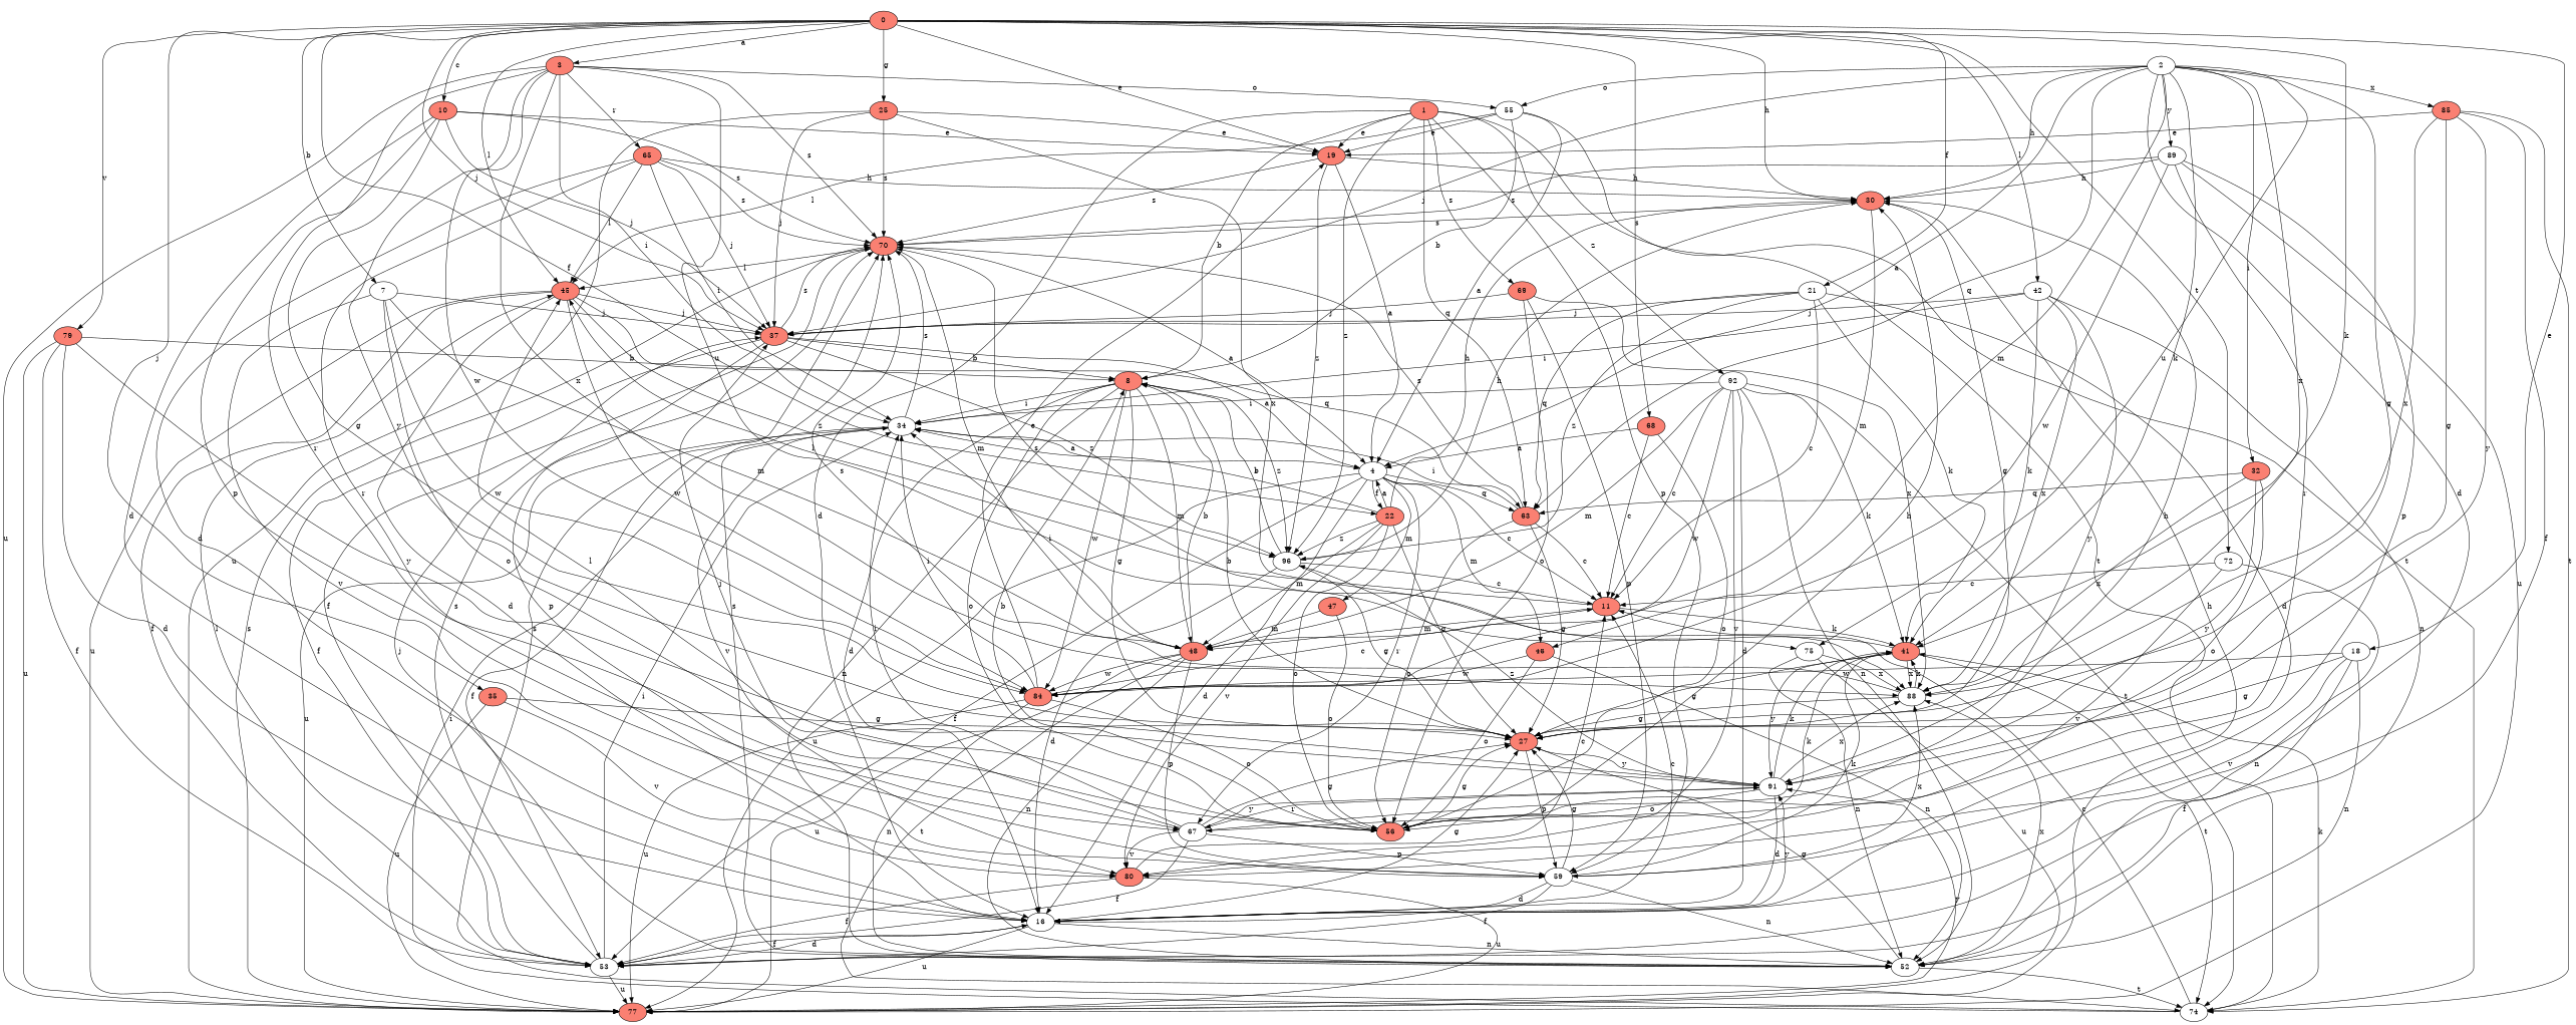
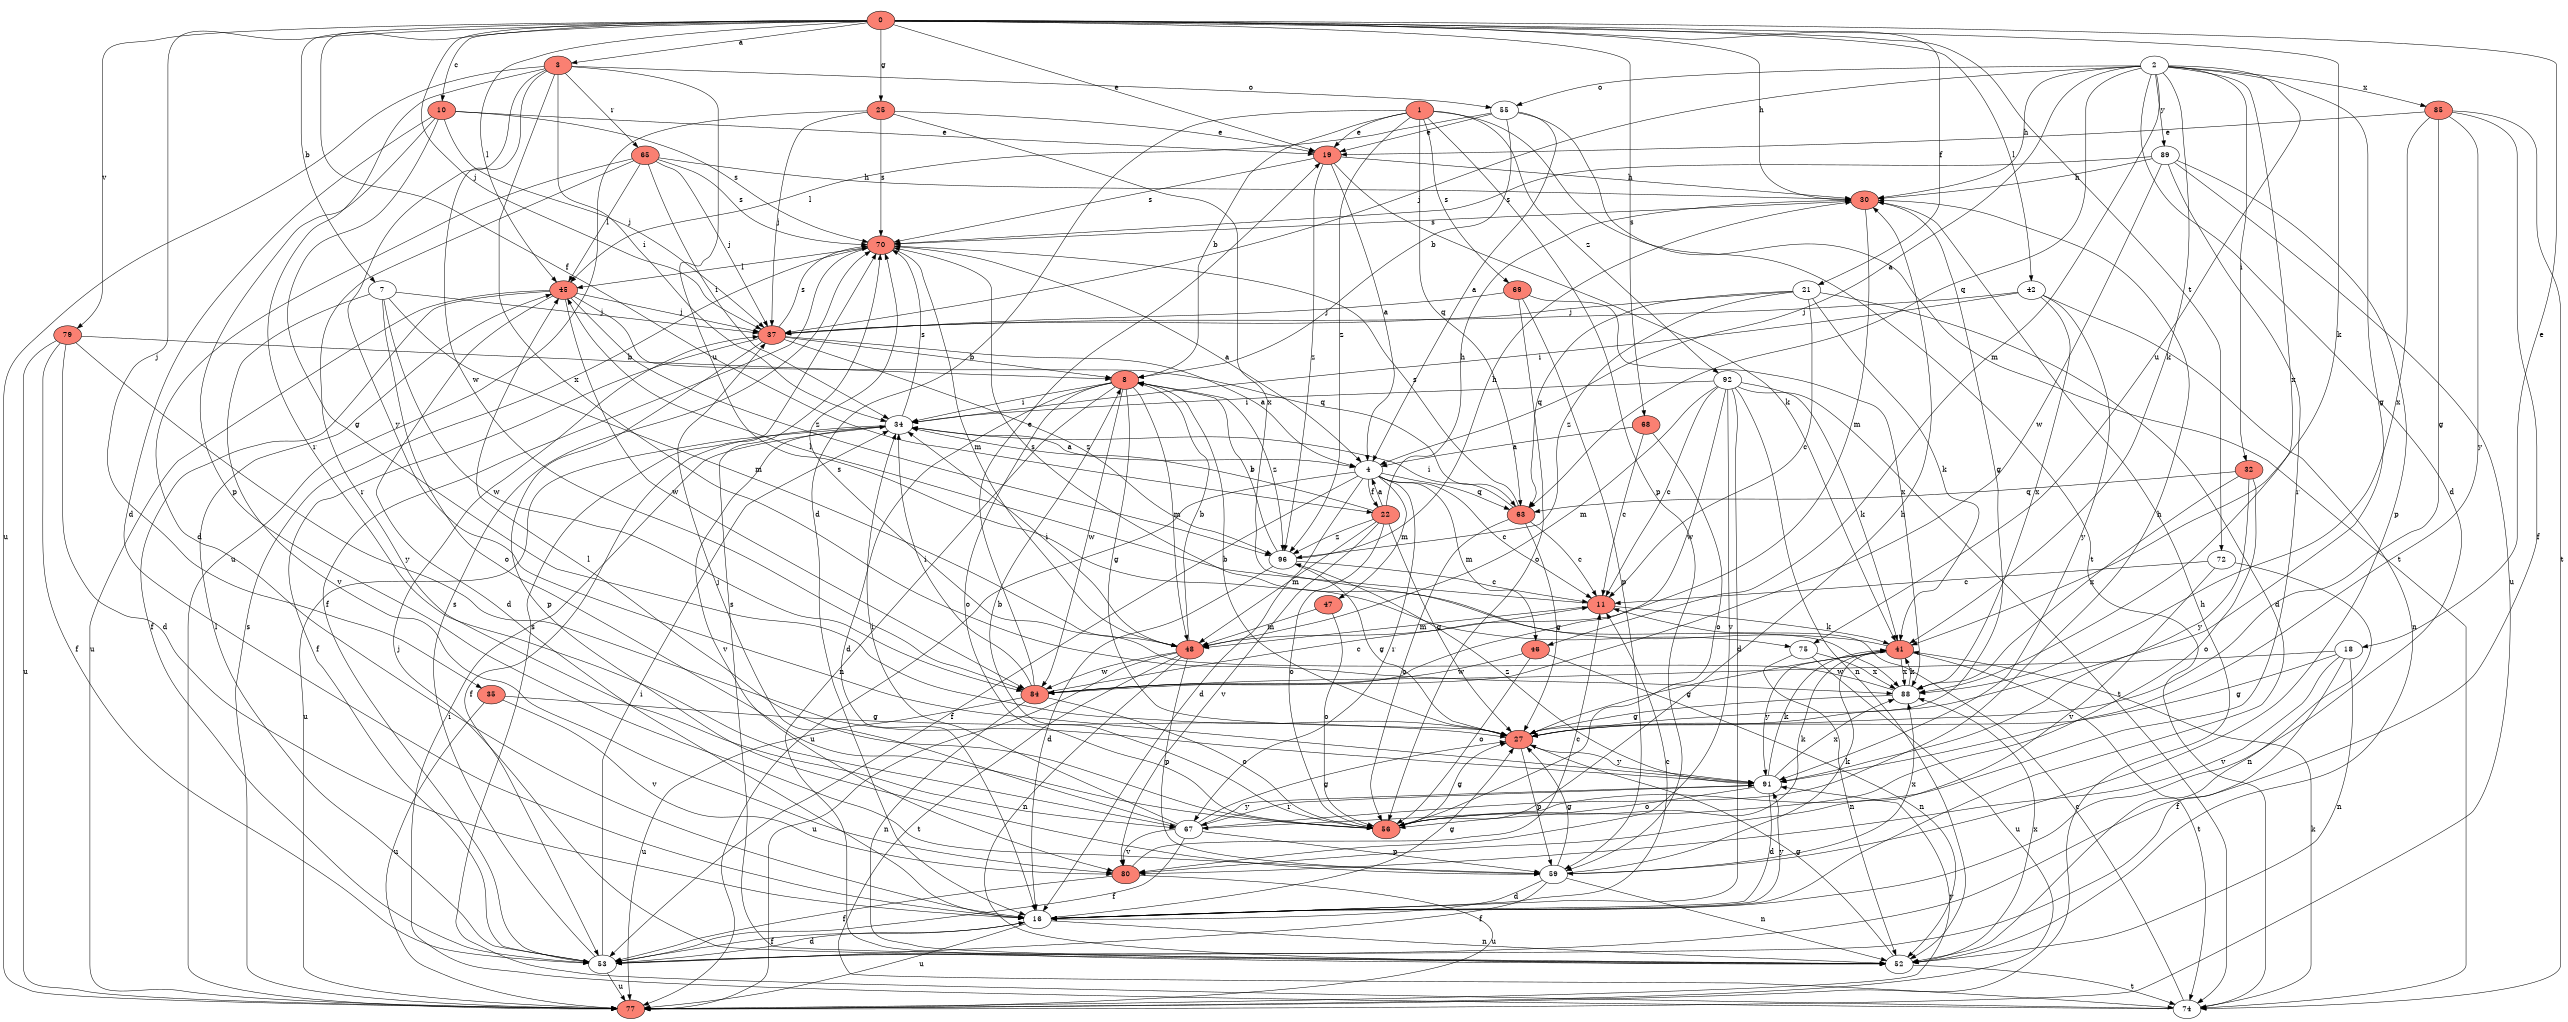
  strict digraph {
    node [fillcolor=salmon style=filled]
    0
    3
    7 [fillcolor=white]
    10
    18 [fillcolor=white]
    19
    21 [fillcolor=white]
    22
    25
    30
    35
    37
    41
    42 [fillcolor=white]
    45
    68
    72 [fillcolor=white]
    79
    55 [fillcolor=white]
    75 [fillcolor=white]
    88 [fillcolor=white]
    34 [fillcolor=white]
    65
    67 [fillcolor=white]
    70
    77
    84
    91 [fillcolor=white]
    48
    56
    80
    16 [fillcolor=white]
    59 [fillcolor=white]
    27
    n35 [fillcolor=white label=53]
    52 [fillcolor=white]
    96 [fillcolor=white]
    4 [fillcolor=white]
    63
    11
    8
    74 [fillcolor=white]
    1
    69
    92 [fillcolor=white]
    2 [fillcolor=white]
    32
    46
    85
    89 [fillcolor=white]
    47
    0 -> 3 [label=a]
    0 -> 7 [label=b]
    0 -> 10 [label=c]
    0 -> 18 [label=e]
    0 -> 19 [label=e]
    0 -> 21 [label=f]
    0 -> 22 [label=f]
    0 -> 25 [label=g]
    0 -> 30 [label=h]
    0 -> 35 [label=j]
    0 -> 37 [label=j]
    0 -> 41 [label=k]
    0 -> 42 [label=l]
    0 -> 45 [label=l]
    0 -> 68 [label=s]
    0 -> 72 [label=t]
    0 -> 79 [label=v]
    3 -> 55 [label=o]
    3 -> 75 [label=u]
    3 -> 88 [label=x]
    3 -> 34 [label=i]
    3 -> 65 [label=r]
    3 -> 67 [label=r]
-   3 -> 70 [label=s]
    3 -> 77 [label=u]
    3 -> 84 [label=w]
    3 -> 91 [label=y]
    7 -> 37 [label=j]
    7 -> 84 [label=w]
    7 -> 48 [label=m]
    7 -> 56 [label=o]
    7 -> 80 [label=v]
    10 -> 19 [label=e]
    10 -> 37 [label=j]
    10 -> 70 [label=s]
    10 -> 16 [label=d]
    10 -> 59 [label=p]
    10 -> 27 [label=g]
    18 -> 84 [label=w]
    18 -> 80 [label=v]
    18 -> 27 [label=g]
    18 -> n35 [label=f]
    18 -> 52 [label=n]
    19 -> 30 [label=h]
-   42 -> 41 [label=k]
+   19 -> 41 [label=k]
    19 -> 70 [label=s]
    19 -> 96 [label=z]
    19 -> 4 [label=a]
    21 -> 37 [label=j]
    21 -> 41 [label=k]
    21 -> 16 [label=d]
    21 -> 96 [label=z]
    21 -> 63 [label=q]
    21 -> 11 [label=c]
    22 -> 30 [label=h]
    22 -> 34 [label=i]
    22 -> 48 [label=m]
    22 -> 56 [label=o]
    22 -> 80 [label=v]
    22 -> 27 [label=g]
    22 -> 96 [label=z]
    22 -> 4 [label=a]
    25 -> 19 [label=e]
    25 -> 37 [label=j]
    25 -> 88 [label=x]
    25 -> 70 [label=s]
    25 -> 77 [label=u]
    30 -> 70 [label=s]
    30 -> 48 [label=m]
    30 -> 27 [label=g]
    35 -> 77 [label=u]
    35 -> 80 [label=v]
    35 -> 27 [label=g]
    37 -> 70 [label=s]
    37 -> 59 [label=p]
    37 -> n35 [label=f]
    37 -> 96 [label=z]
    37 -> 4 [label=a]
    37 -> 8 [label=b]
    41 -> 88 [label=x]
    41 -> 70 [label=s]
    41 -> 91 [label=y]
    41 -> 27 [label=g]
    41 -> 74 [label=t]
    42 -> 37 [label=j]
    42 -> 88 [label=x]
    42 -> 34 [label=i]
    42 -> 91 [label=y]
    42 -> 52 [label=n]
    45 -> 37 [label=j]
    45 -> 77 [label=u]
    45 -> 84 [label=w]
    45 -> 16 [label=d]
    45 -> n35 [label=f]
    45 -> 96 [label=z]
    45 -> 63 [label=q]
    68 -> 56 [label=o]
    68 -> 4 [label=a]
    68 -> 11 [label=c]
    72 -> 80 [label=v]
    72 -> 52 [label=n]
    72 -> 11 [label=c]
    79 -> 77 [label=u]
    79 -> 91 [label=y]
    79 -> 16 [label=d]
    79 -> n35 [label=f]
    79 -> 8 [label=b]
    55 -> 19 [label=e]
    55 -> 45 [label=l]
    55 -> 4 [label=a]
    55 -> 8 [label=b]
    55 -> 74 [label=t]
    75 -> 88 [label=x]
    75 -> 77 [label=u]
    75 -> 52 [label=n]
    88 -> 41 [label=k]
    88 -> 70 [label=s]
    88 -> 27 [label=g]
    34 -> 70 [label=s]
    34 -> 77 [label=u]
    34 -> 80 [label=v]
    34 -> n35 [label=f]
    34 -> 4 [label=a]
    65 -> 30 [label=h]
    65 -> 37 [label=j]
    65 -> 45 [label=l]
    65 -> 34 [label=i]
    65 -> 67 [label=r]
    65 -> 70 [label=s]
    65 -> 16 [label=d]
    67 -> 30 [label=h]
    67 -> 37 [label=j]
    67 -> 34 [label=i]
    67 -> 91 [label=y]
    67 -> 80 [label=v]
    67 -> 59 [label=p]
    67 -> 27 [label=g]
    67 -> n35 [label=f]
    70 -> 45 [label=l]
    70 -> 48 [label=m]
    70 -> n35 [label=f]
    70 -> 4 [label=a]
    77 -> 30 [label=h]
    77 -> 70 [label=s]
    77 -> 91 [label=y]
    84 -> 19 [label=e]
    84 -> 34 [label=i]
    84 -> 77 [label=u]
    84 -> 56 [label=o]
    84 -> 52 [label=n]
    84 -> 11 [label=c]
    91 -> 41 [label=k]
    91 -> 88 [label=x]
    91 -> 67 [label=r]
    91 -> 56 [label=o]
    91 -> 16 [label=d]
    91 -> 96 [label=z]
    48 -> 34 [label=i]
    48 -> 77 [label=u]
    48 -> 84 [label=w]
    48 -> 59 [label=p]
    48 -> 52 [label=n]
    48 -> 8 [label=b]
    48 -> 74 [label=t]
    56 -> 30 [label=h]
    56 -> 41 [label=k]
    56 -> 45 [label=l]
    56 -> 27 [label=g]
    56 -> 8 [label=b]
    80 -> 77 [label=u]
    80 -> n35 [label=f]
    80 -> 11 [label=c]
    16 -> 77 [label=u]
    16 -> 91 [label=y]
    16 -> 27 [label=g]
    16 -> n35 [label=f]
    16 -> 52 [label=n]
    16 -> 11 [label=c]
    59 -> 41 [label=k]
    59 -> 88 [label=x]
    59 -> 16 [label=d]
    59 -> 27 [label=g]
    59 -> n35 [label=f]
    59 -> 52 [label=n]
    27 -> 91 [label=y]
    27 -> 59 [label=p]
    27 -> 8 [label=b]
    n35 -> 45 [label=l]
    n35 -> 34 [label=i]
    n35 -> 70 [label=s]
    n35 -> 77 [label=u]
    n35 -> 16 [label=d]
    52 -> 37 [label=j]
    52 -> 88 [label=x]
    52 -> 70 [label=s]
    52 -> 27 [label=g]
    52 -> 74 [label=t]
    96 -> 30 [label=h]
    96 -> 16 [label=d]
    96 -> 27 [label=g]
    96 -> 11 [label=c]
    96 -> 8 [label=b]
    4 -> 22 [label=f]
    4 -> 67 [label=r]
    4 -> 77 [label=u]
    4 -> 16 [label=d]
    4 -> n35 [label=f]
    4 -> 63 [label=q]
    4 -> 11 [label=c]
    4 -> 46 [label=m]
    4 -> 47 [label=m]
    63 -> 34 [label=i]
    63 -> 70 [label=s]
    63 -> 56 [label=o]
    63 -> 27 [label=g]
    63 -> 11 [label=c]
    11 -> 41 [label=k]
    11 -> 45 [label=l]
    11 -> 48 [label=m]
    8 -> 34 [label=i]
    8 -> 84 [label=w]
    8 -> 48 [label=m]
    8 -> 56 [label=o]
    8 -> 16 [label=d]
    8 -> 27 [label=g]
    8 -> 52 [label=n]
    8 -> 96 [label=z]
    74 -> 41 [label=k]
    74 -> 34 [label=i]
    74 -> 70 [label=s]
    74 -> 11 [label=c]
    1 -> 19 [label=e]
    1 -> 16 [label=d]
    1 -> 59 [label=p]
    1 -> 96 [label=z]
    1 -> 63 [label=q]
    1 -> 8 [label=b]
    1 -> 74 [label=t]
    1 -> 69 [label=s]
    1 -> 92 [label=z]
    69 -> 37 [label=j]
    69 -> 88 [label=x]
    69 -> 56 [label=o]
    69 -> 59 [label=p]
    92 -> 41 [label=k]
    92 -> 34 [label=i]
    92 -> 84 [label=w]
    92 -> 48 [label=m]
    92 -> 80 [label=v]
    92 -> 16 [label=d]
    92 -> 52 [label=n]
    92 -> 11 [label=c]
    92 -> 74 [label=t]
    2 -> 30 [label=h]
    2 -> 37 [label=j]
    2 -> 41 [label=k]
    2 -> 55 [label=o]
    2 -> 75 [label=u]
    2 -> 88 [label=x]
    2 -> 16 [label=d]
    2 -> 27 [label=g]
    2 -> 4 [label=a]
    2 -> 63 [label=q]
    2 -> 32 [label=i]
    2 -> 46 [label=m]
    2 -> 85 [label=x]
    2 -> 89 [label=y]
    32 -> 88 [label=x]
    32 -> 91 [label=y]
    32 -> 56 [label=o]
    32 -> 63 [label=q]
    46 -> 84 [label=w]
    46 -> 56 [label=o]
    46 -> 52 [label=n]
    85 -> 19 [label=e]
    85 -> 88 [label=x]
    85 -> 91 [label=y]
    85 -> 27 [label=g]
    85 -> n35 [label=f]
    85 -> 74 [label=t]
    89 -> 30 [label=h]
    89 -> 67 [label=r]
    89 -> 70 [label=s]
    89 -> 77 [label=u]
    89 -> 84 [label=w]
    89 -> 59 [label=p]
    47 -> 48 [label=m]
    47 -> 56 [label=o]
  }
